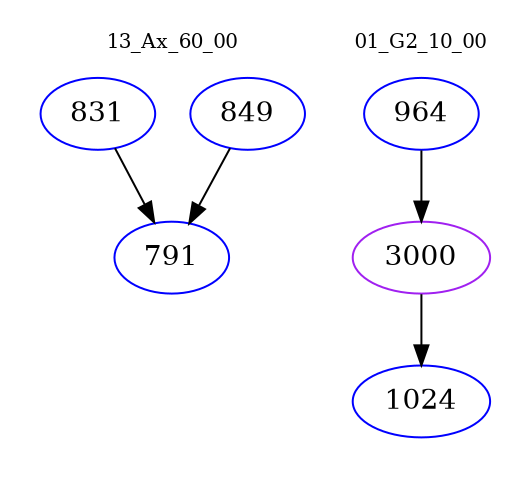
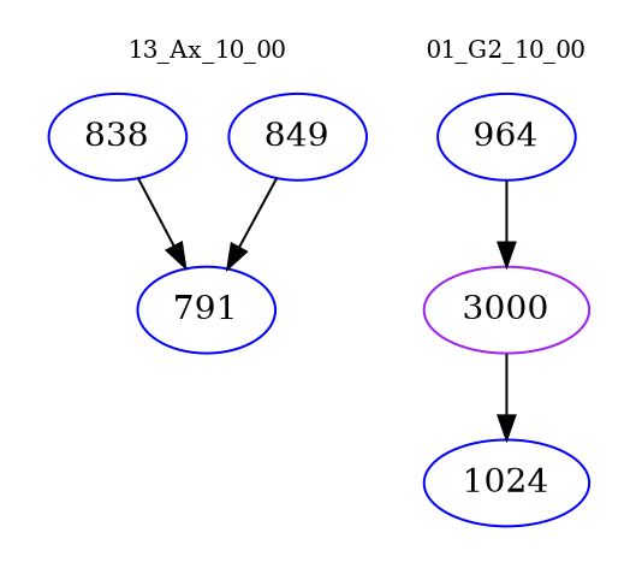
  digraph {
    node [color=blue]
    edge [color=black]
    n1 [label=849]
    n2 [label=791]
-   n3 [label=831]
+   n3 [label=838]
    n4 [label=964]
    n5 [color=purple label=3000]
    n6 [label=1024]
    subgraph cluster_1 {
      color=white
      fontsize=10
-     label="13_Ax_60_00"
+     label="13_Ax_10_00"
      n1
      n2
      n3
    }
    subgraph cluster_2 {
      color=white
      fontsize=10
      label="01_G2_10_00"
      n4
      n5
      n6
    }
    n1 -> n2
    n3 -> n2
    n4 -> n5
    n5 -> n6
  }
